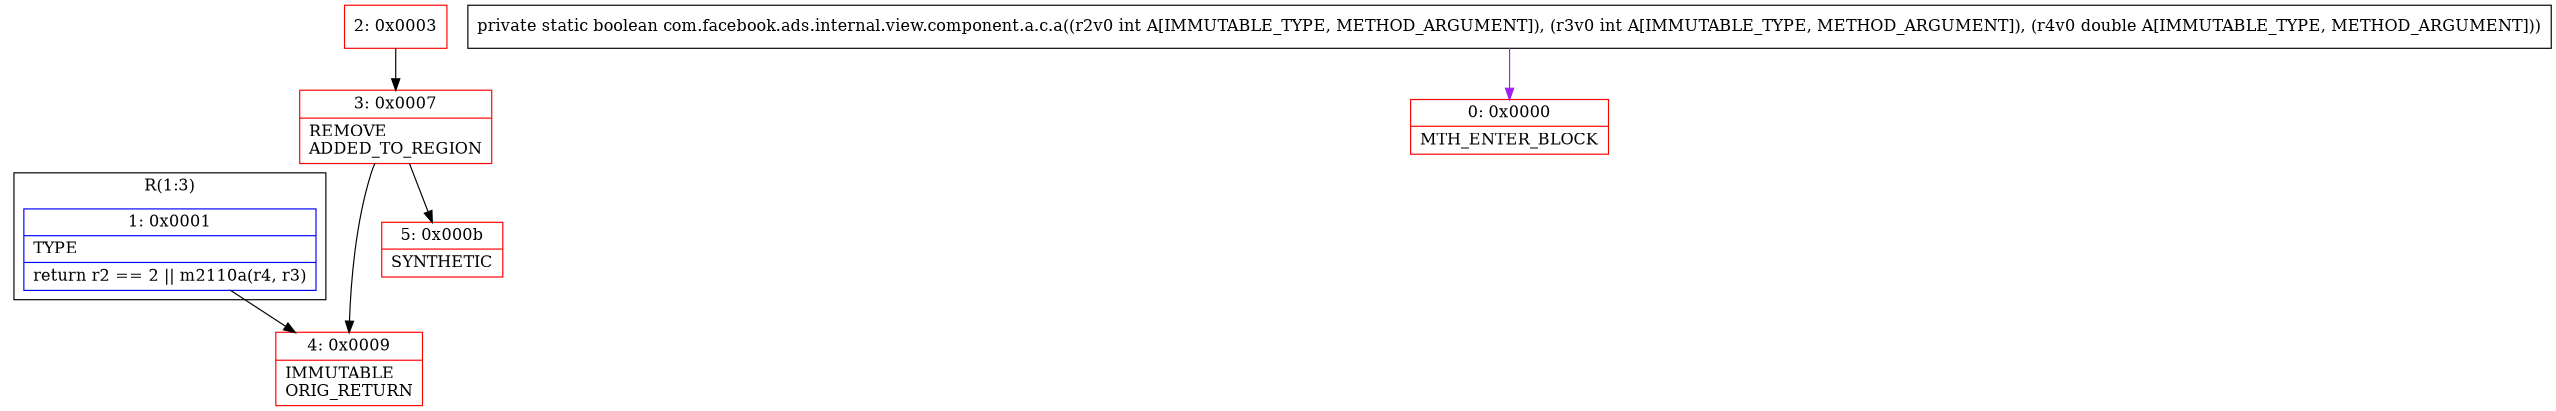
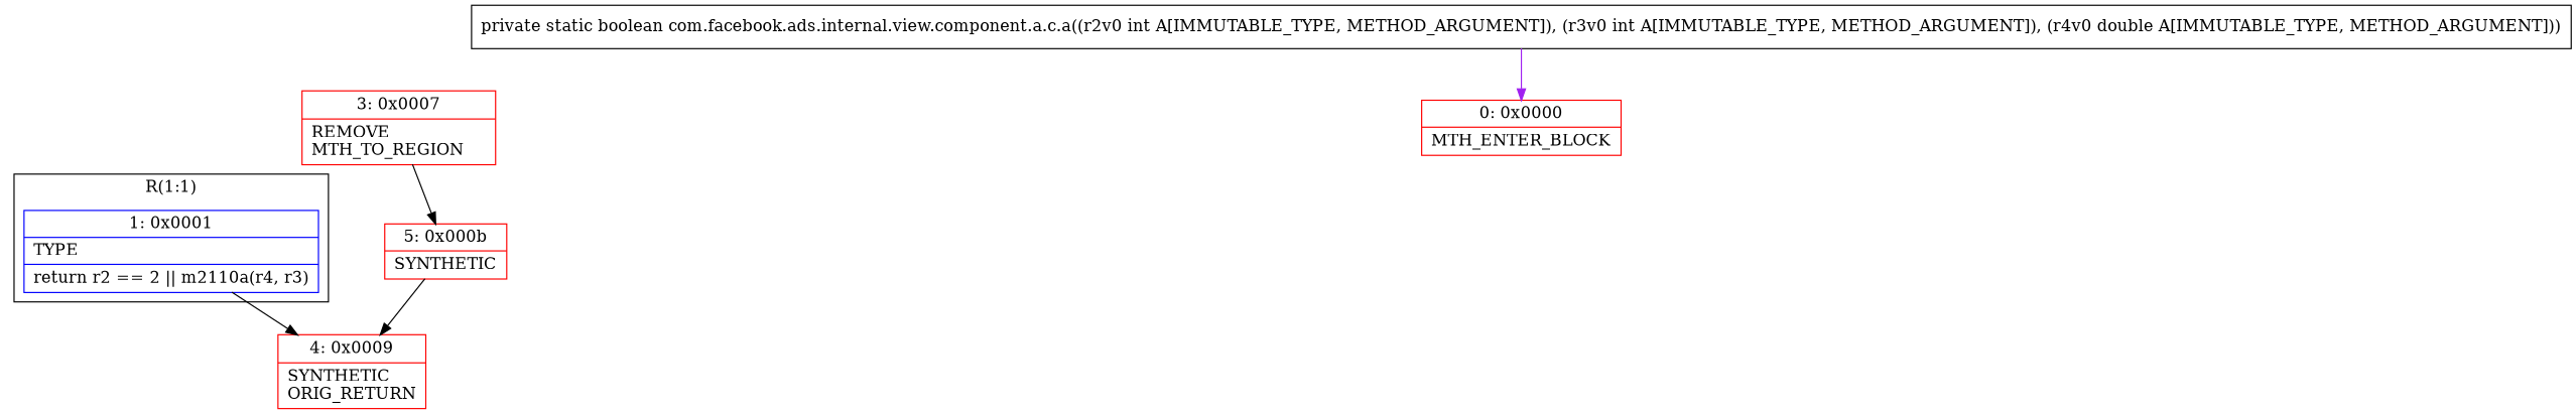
  digraph {
    node [color=red shape=record]
    edge [color=black]
    n1 [color=blue label="{1\:\ 0x0001|TYPE\l|return r2 == 2 \|\| m2110a(r4, r3)\l}"]
-   n2 [label="{4\:\ 0x0009|IMMUTABLE\lORIG_RETURN\l}"]
-   n3 [label="{2\:\ 0x0003}"]
-   n4 [label="{3\:\ 0x0007|REMOVE\lADDED_TO_REGION\l}"]
+   n2 [label="{4\:\ 0x0009|SYNTHETIC\lORIG_RETURN\l}"]
+   n4 [label="{3\:\ 0x0007|REMOVE\lMTH_TO_REGION\l}"]
    n5 [label="{0\:\ 0x0000|MTH_ENTER_BLOCK\l}"]
    n6 [label="{5\:\ 0x000b|SYNTHETIC\l}"]
    n7 [label="{private static boolean com.facebook.ads.internal.view.component.a.c.a((r2v0 int A[IMMUTABLE_TYPE, METHOD_ARGUMENT]), (r3v0 int A[IMMUTABLE_TYPE, METHOD_ARGUMENT]), (r4v0 double A[IMMUTABLE_TYPE, METHOD_ARGUMENT])) }" color=""]
    subgraph cluster_1 {
-     label="R(1:3)"
+     label="R(1:1)"
      n1
    }
    n1 -> n2
-   n3 -> n4
-   n4 -> n2
+   n6 -> n2
    n4 -> n6
    n7 -> n5 [color=purple]
  }
